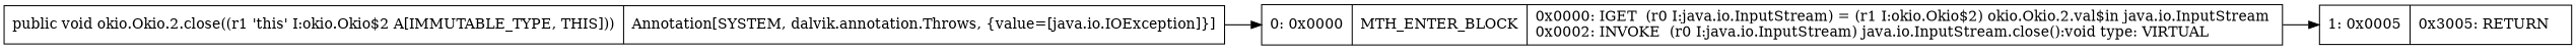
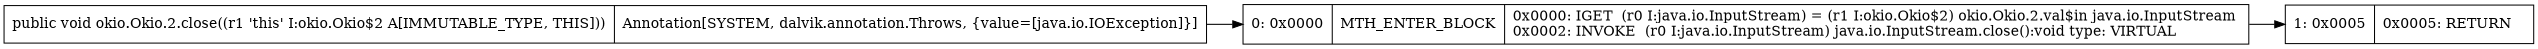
  digraph {
    rankdir=LR
    node [shape=record]
    n1 [label="{0\:\ 0x0000|MTH_ENTER_BLOCK\l|0x0000: IGET  (r0 I:java.io.InputStream) = (r1 I:okio.Okio$2) okio.Okio.2.val$in java.io.InputStream \l0x0002: INVOKE  (r0 I:java.io.InputStream) java.io.InputStream.close():void type: VIRTUAL \l}"]
-   n2 [label="{1\:\ 0x0005|0x3005: RETURN   \l}"]
+   n2 [label="{1\:\ 0x0005|0x0005: RETURN   \l}"]
    n3 [label="{public void okio.Okio.2.close((r1 'this' I:okio.Okio$2 A[IMMUTABLE_TYPE, THIS]))  | Annotation[SYSTEM, dalvik.annotation.Throws, \{value=[java.io.IOException]\}]\l}"]
    n1 -> n2
    n3 -> n1
  }
